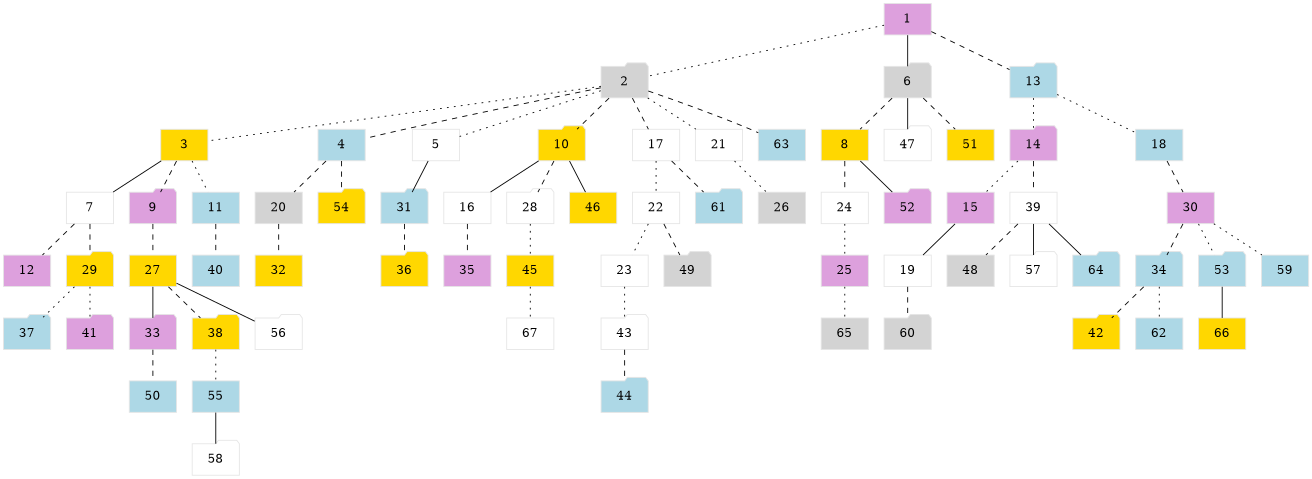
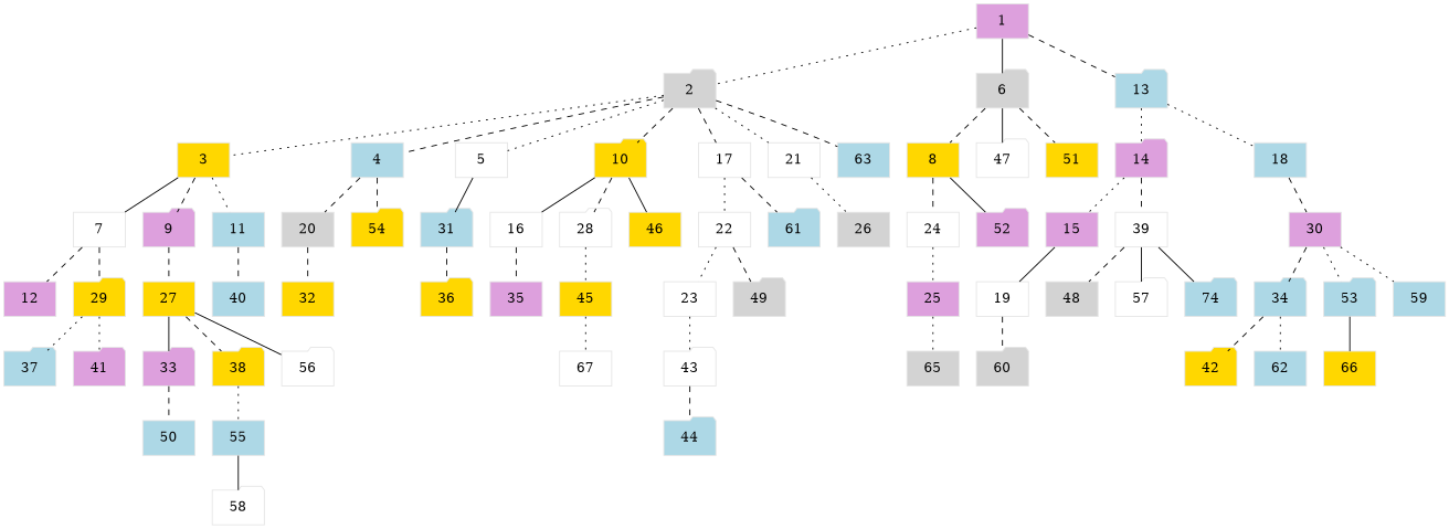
  graph {
    node [color=gray90 fillcolor=lightblue shape=box style=filled]
    edge [style=dashed]
    1 [fillcolor=plum]
    2 [fillcolor=lightgrey shape=folder]
    6 [fillcolor=lightgrey shape=folder]
    13 [shape=folder]
    3 [fillcolor=gold]
    4
    5 [fillcolor=white]
    10 [fillcolor=gold shape=folder]
    17 [fillcolor=white]
    21 [fillcolor=white]
    63
    8 [fillcolor=gold]
    47 [fillcolor=white shape=folder]
    51 [fillcolor=gold]
    14 [fillcolor=plum shape=folder]
    18
    7 [fillcolor=white]
    9 [fillcolor=plum shape=folder]
    11
    20 [fillcolor=lightgrey]
    54 [fillcolor=gold shape=folder]
    31 [shape=folder]
    16 [fillcolor=white]
    28 [fillcolor=white shape=folder]
    46 [fillcolor=gold]
    22 [fillcolor=white]
    61 [shape=folder]
    26 [fillcolor=lightgrey]
    12 [fillcolor=plum]
    29 [fillcolor=gold shape=folder]
    27 [fillcolor=gold]
    40
    32 [fillcolor=gold]
    36 [fillcolor=gold shape=folder]
    24 [fillcolor=white]
    52 [fillcolor=plum shape=folder]
    37 [shape=folder]
    41 [fillcolor=plum shape=folder]
    25 [fillcolor=plum]
    33 [fillcolor=plum shape=folder]
    38 [fillcolor=gold shape=folder]
    56 [fillcolor=white shape=folder]
    35 [fillcolor=plum]
    45 [fillcolor=gold]
    15 [fillcolor=plum]
    39 [fillcolor=white]
    30 [fillcolor=plum]
    19 [fillcolor=white]
    48 [fillcolor=lightgrey]
    57 [fillcolor=white shape=folder]
-   64 [shape=folder]
+   64 [shape=folder label=74]
    60 [fillcolor=lightgrey shape=folder]
    23 [fillcolor=white]
    49 [fillcolor=lightgrey shape=folder]
    34 [shape=folder]
    53 [shape=folder]
    59
    43 [fillcolor=white shape=folder]
    44 [shape=folder]
    65 [fillcolor=lightgrey]
    50
    55
    67 [fillcolor=white]
    42 [fillcolor=gold shape=folder]
    62
    66 [fillcolor=gold]
    58 [fillcolor=white shape=folder]
    1 -- 2 [style=dotted]
    1 -- 6 [style=solid]
    1 -- 13
    2 -- 3 [style=dotted]
    2 -- 4
    2 -- 5 [style=dotted]
    2 -- 10
    2 -- 17
    2 -- 21 [style=dotted]
    2 -- 63
    6 -- 8
    6 -- 47 [style=solid]
    6 -- 51
    13 -- 14 [style=dotted]
    13 -- 18 [style=dotted]
    3 -- 7 [style=solid]
    3 -- 9
    3 -- 11 [style=dotted]
    4 -- 20
    4 -- 54
    5 -- 31 [style=solid]
    10 -- 16 [style=solid]
    10 -- 28
    10 -- 46 [style=solid]
    17 -- 22 [style=dotted]
    17 -- 61
    21 -- 26 [style=dotted]
    8 -- 24
    8 -- 52 [style=solid]
    14 -- 15 [style=dotted]
    14 -- 39
    18 -- 30
    7 -- 12
    7 -- 29
    9 -- 27
    11 -- 40
    20 -- 32
    31 -- 36
    16 -- 35
    28 -- 45 [style=dotted]
    22 -- 23 [style=dotted]
    22 -- 49
    29 -- 37 [style=dotted]
    29 -- 41 [style=dotted]
    27 -- 33 [style=solid]
    27 -- 38
    27 -- 56 [style=solid]
    24 -- 25 [style=dotted]
    25 -- 65 [style=dotted]
    33 -- 50
    38 -- 55 [style=dotted]
    45 -- 67 [style=dotted]
    15 -- 19 [style=solid]
    39 -- 48
    39 -- 57 [style=solid]
    39 -- 64 [style=solid]
    30 -- 34
    30 -- 53 [style=dotted]
    30 -- 59 [style=dotted]
    19 -- 60
    23 -- 43 [style=dotted]
    34 -- 42
    34 -- 62 [style=dotted]
    53 -- 66 [style=solid]
    43 -- 44
    55 -- 58 [style=solid]
  }
